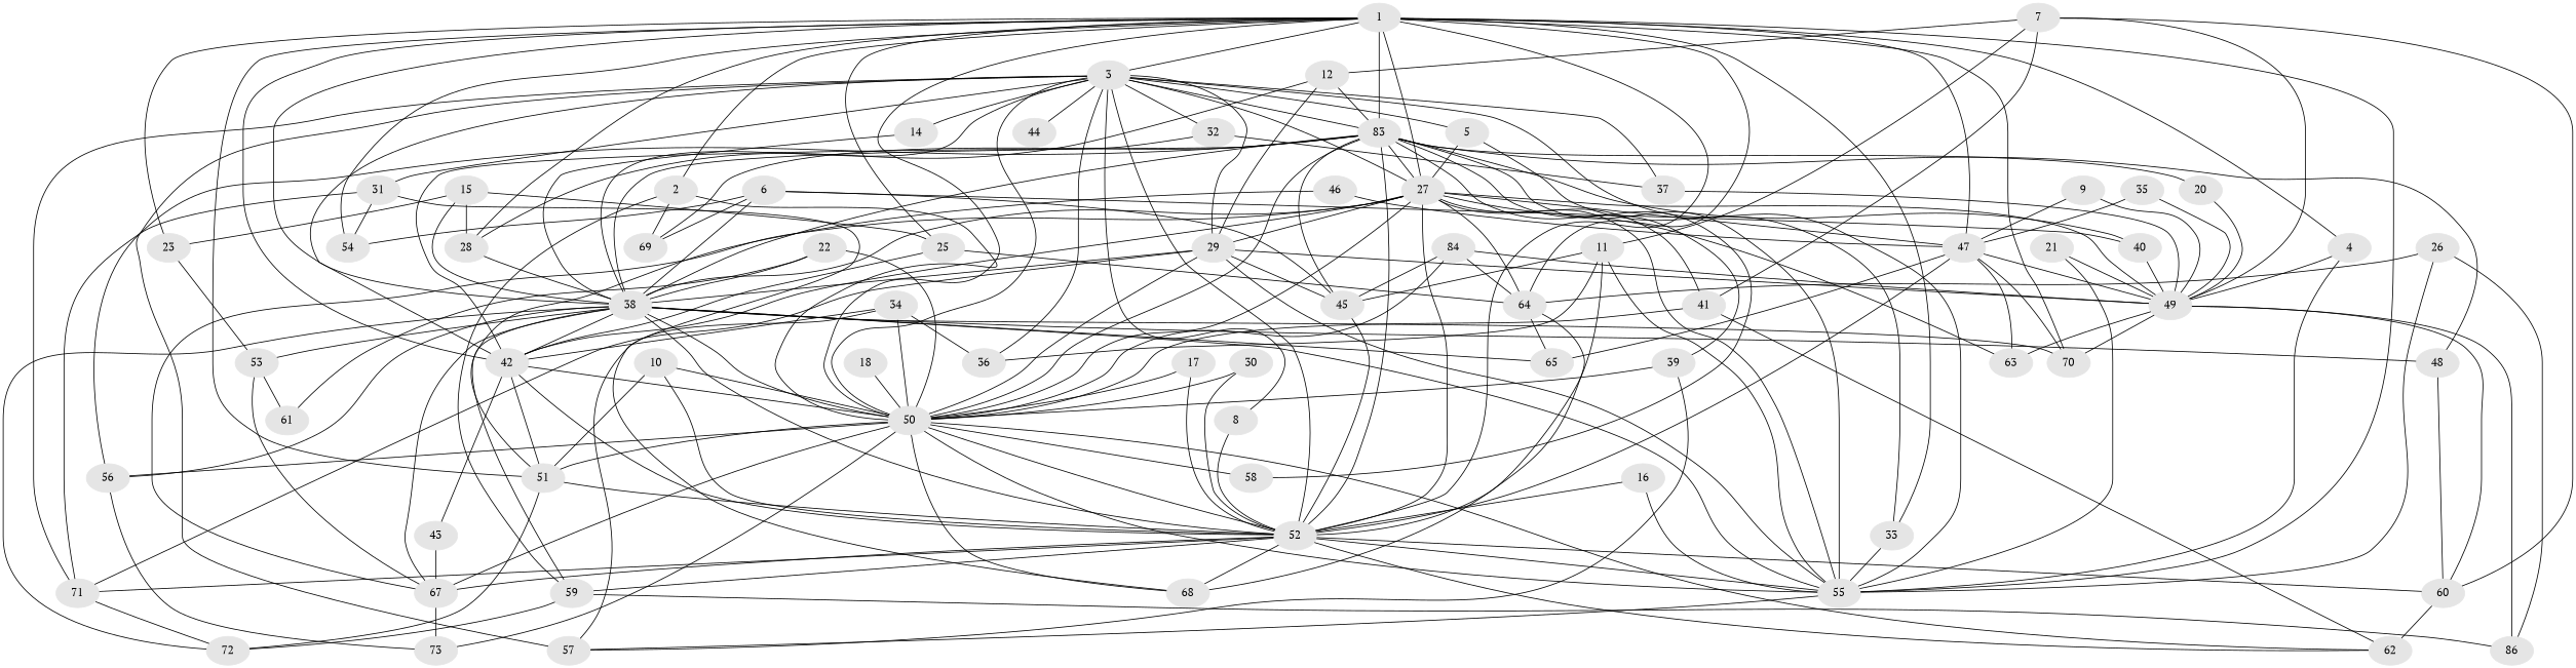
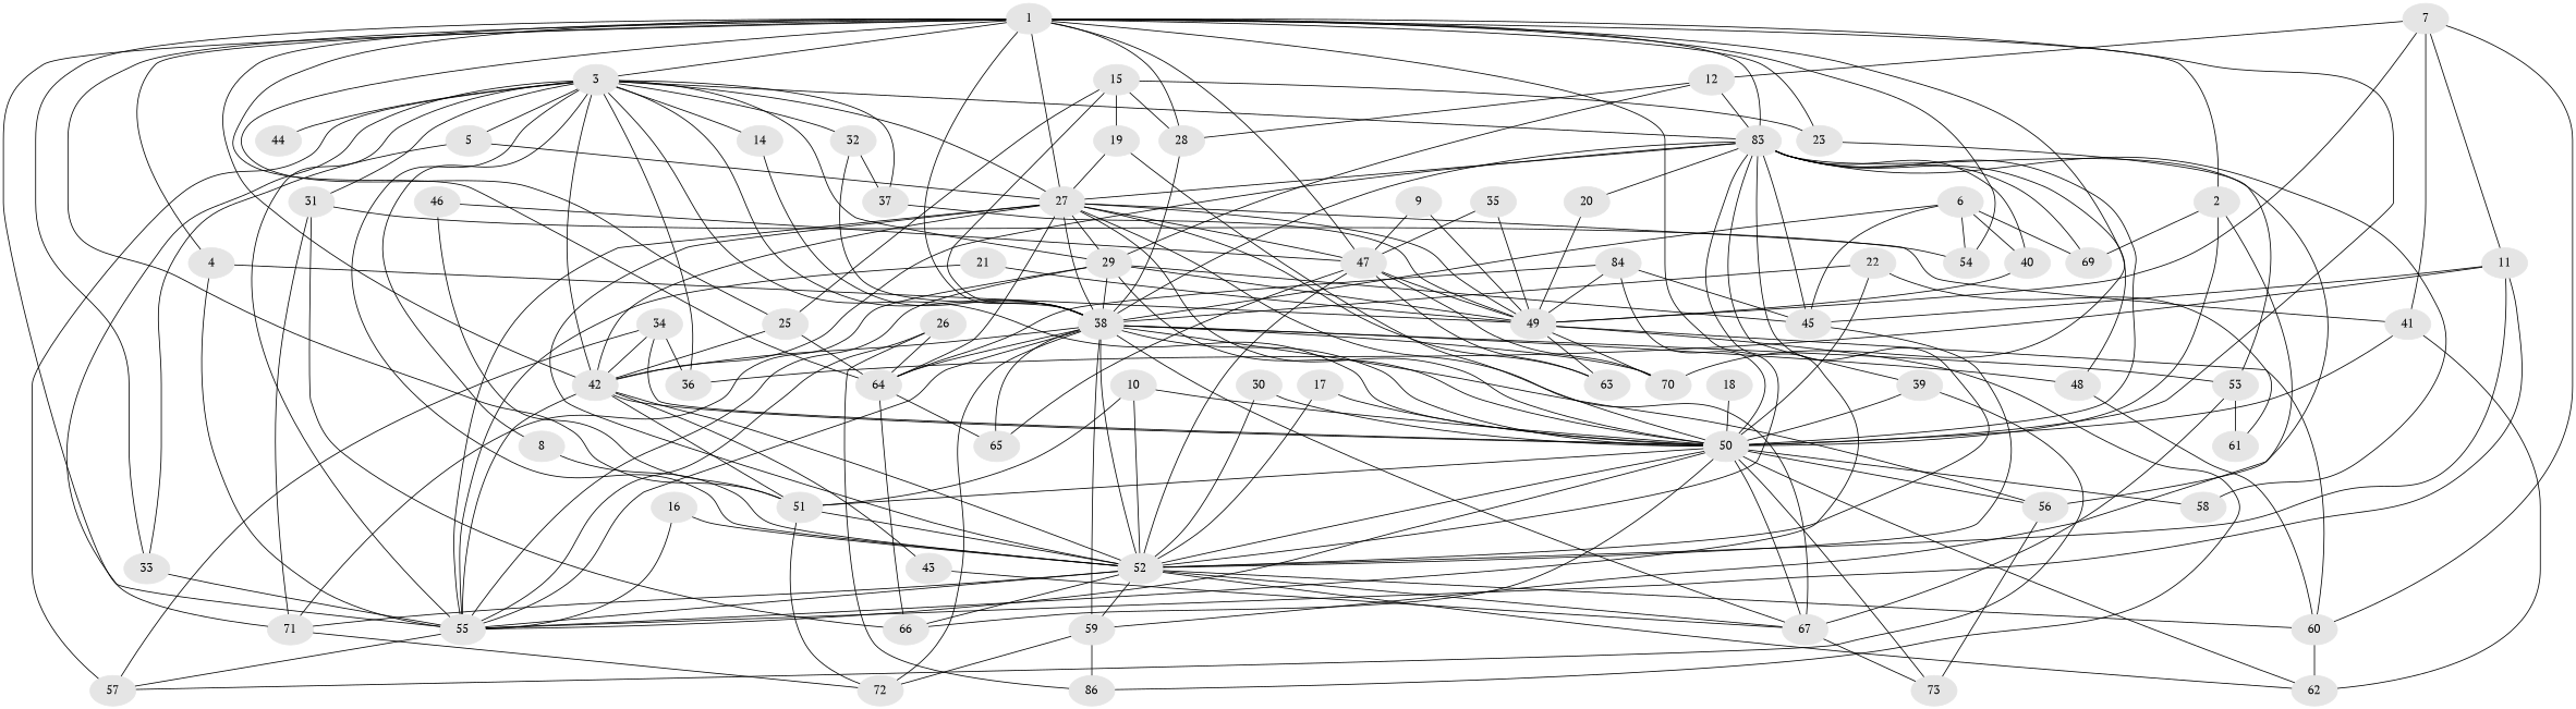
  graph {
    fontname="PT Serif"
    node [color=gray90 fontname="PT Serif" style=filled]
    edge [fontname="PT Serif" weight=1.0]
    1
    2
    3
    4
    n5 [label=83]
    23
    25
    27
    28
    33
    38
    42
    47
    50
    51
    52
    54
    55
    64
    70
    59
    69
    5
    8
    14
    29
    31
    32
    36
    37
    44
    57
    71
    49
    40
    45
    20
    39
    48
    56
    58
    53
    41
    63
    67
    65
    72
    43
-   68
+   68 [label=66]
    62
    73
    60
    n53 [label=86]
    6
    7
    11
    12
    9
    10
    15
+   19
    16
    17
    18
    21
    22
    61
    n68 [label=84]
    26
    30
    34
    35
    46
    1 -- 2
    1 -- 3 [weight=2.0]
    1 -- 4
    1 -- n5 [weight=3.0]
    1 -- 23
    1 -- 25
    1 -- 27 [weight=3.0]
    1 -- 28
    1 -- 33
    1 -- 38 [weight=2.0]
    1 -- 42 [weight=2.0]
    1 -- 47
    1 -- 50 [weight=3.0]
    1 -- 51
    1 -- 52 [weight=3.0]
    1 -- 54
    1 -- 55 [weight=4.0]
    1 -- 64 [weight=2.0]
    1 -- 70
    2 -- 50
    2 -- 59
    2 -- 69
    3 -- n5
    3 -- 27
    3 -- 38
    3 -- 42
    3 -- 50
    3 -- 52
    3 -- 55
    3 -- 5
    3 -- 8
    3 -- 14
    3 -- 29
    3 -- 31
    3 -- 32
    3 -- 36
    3 -- 37
    3 -- 44
    3 -- 57 [weight=3.0]
    3 -- 71
    4 -- 55
    4 -- 49
    n5 -- 27
    n5 -- 38
    n5 -- 42
    n5 -- 50
    n5 -- 52 [weight=2.0]
    n5 -- 55
    n5 -- 69
    n5 -- 40 [weight=2.0]
    n5 -- 45 [weight=2.0]
    n5 -- 20
    n5 -- 39
    n5 -- 48
    n5 -- 56
    n5 -- 58
    23 -- 53
    25 -- 42
    25 -- 64
    27 -- 38
    27 -- 42
    27 -- 47
    27 -- 50 [weight=2.0]
    27 -- 52 [weight=2.0]
    27 -- 55
    27 -- 64
    27 -- 29
    27 -- 49
    27 -- 41
    27 -- 63
    27 -- 67
    28 -- 38
    33 -- 55 [weight=2.0]
    38 -- 42
    38 -- 50
    38 -- 52 [weight=2.0]
    38 -- 55 [weight=2.0]
+   38 -- 64
    38 -- 70
    38 -- 59
    38 -- 48
    38 -- 56
    38 -- 53
    38 -- 67
    38 -- 65
    38 -- 72
    42 -- 50 [weight=2.0]
    42 -- 51
    42 -- 52
+   42 -- 55
    42 -- 43
    47 -- 52
    47 -- 70
    47 -- 49
    47 -- 63
    47 -- 65
    50 -- 51
    50 -- 52
    50 -- 55
    50 -- 56
    50 -- 58
    50 -- 67 [weight=2.0]
    50 -- 68
    50 -- 62
    50 -- 73
    51 -- 52 [weight=2.0]
    51 -- 72
    52 -- 55
    52 -- 59
    52 -- 71
    52 -- 67
    52 -- 68
    52 -- 62
    52 -- 60
    55 -- 57
    64 -- 65
    64 -- 68
    59 -- 72
    59 -- n53
    5 -- 27
    5 -- 33
    8 -- 52
    14 -- 38
    29 -- 38
    29 -- 50
    29 -- 55
    29 -- 71
    29 -- 49
    29 -- 45
    31 -- 54
    31 -- 71
    31 -- 68
    32 -- 38
    32 -- 37
    37 -- 49
    71 -- 72
    49 -- 70
    49 -- 63
    49 -- 60
    49 -- n53
    40 -- 49
    45 -- 52
    20 -- 49
    39 -- 50
    39 -- 57
    48 -- 60
    56 -- 73
    53 -- 67
    53 -- 61
    41 -- 50
    41 -- 62
    67 -- 73
    43 -- 67
    60 -- 62 [weight=2.0]
    6 -- 38
    6 -- 54
    6 -- 69
    6 -- 40
    6 -- 45
    7 -- 49
    7 -- 41
    7 -- 60
    7 -- 11
    7 -- 12
    11 -- 52
    11 -- 55 [weight=2.0]
    11 -- 36
    11 -- 45
    12 -- n5
    12 -- 28
    12 -- 29
    9 -- 47
    9 -- 49
    10 -- 50
    10 -- 51
    10 -- 52
    15 -- 23
    15 -- 25
    15 -- 28
    15 -- 38
+   15 -- 19
+   19 -- 27
+   19 -- 50
    16 -- 52
    16 -- 55
    17 -- 50
    17 -- 52
    18 -- 50
    21 -- 55
    21 -- 49
    22 -- 38
    22 -- 50
    22 -- 61
    n68 -- 50
    n68 -- 64
    n68 -- 49
    n68 -- 45
    26 -- 55
    26 -- 64
    26 -- n53
    30 -- 50
    30 -- 52
    34 -- 42
    34 -- 50
    34 -- 36
    34 -- 57
    35 -- 47
    35 -- 49
    46 -- 47
    46 -- 51
  }
